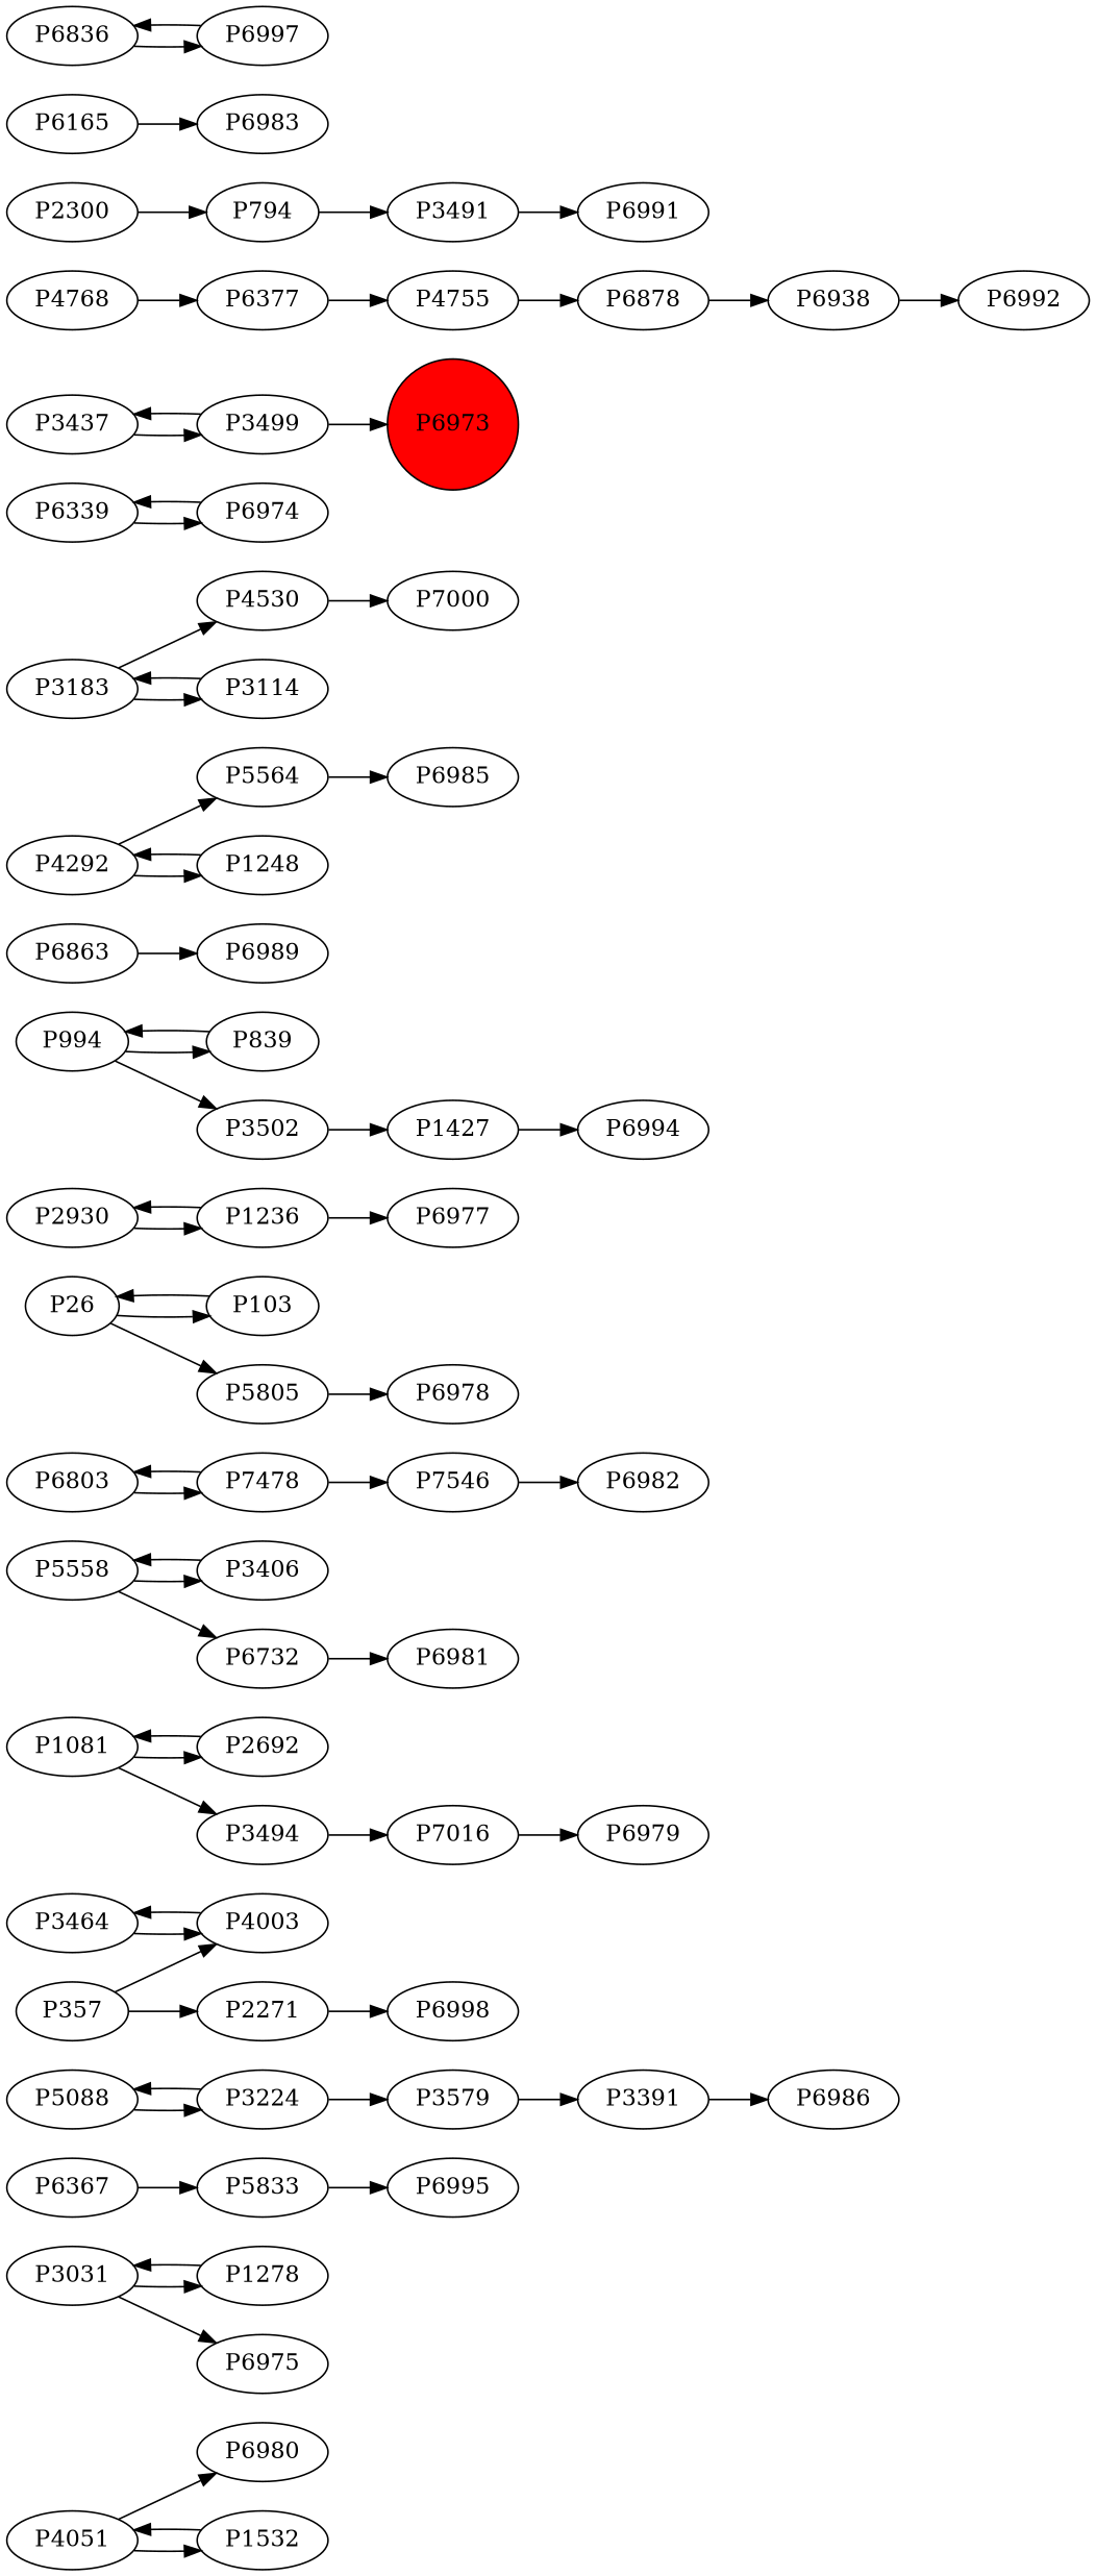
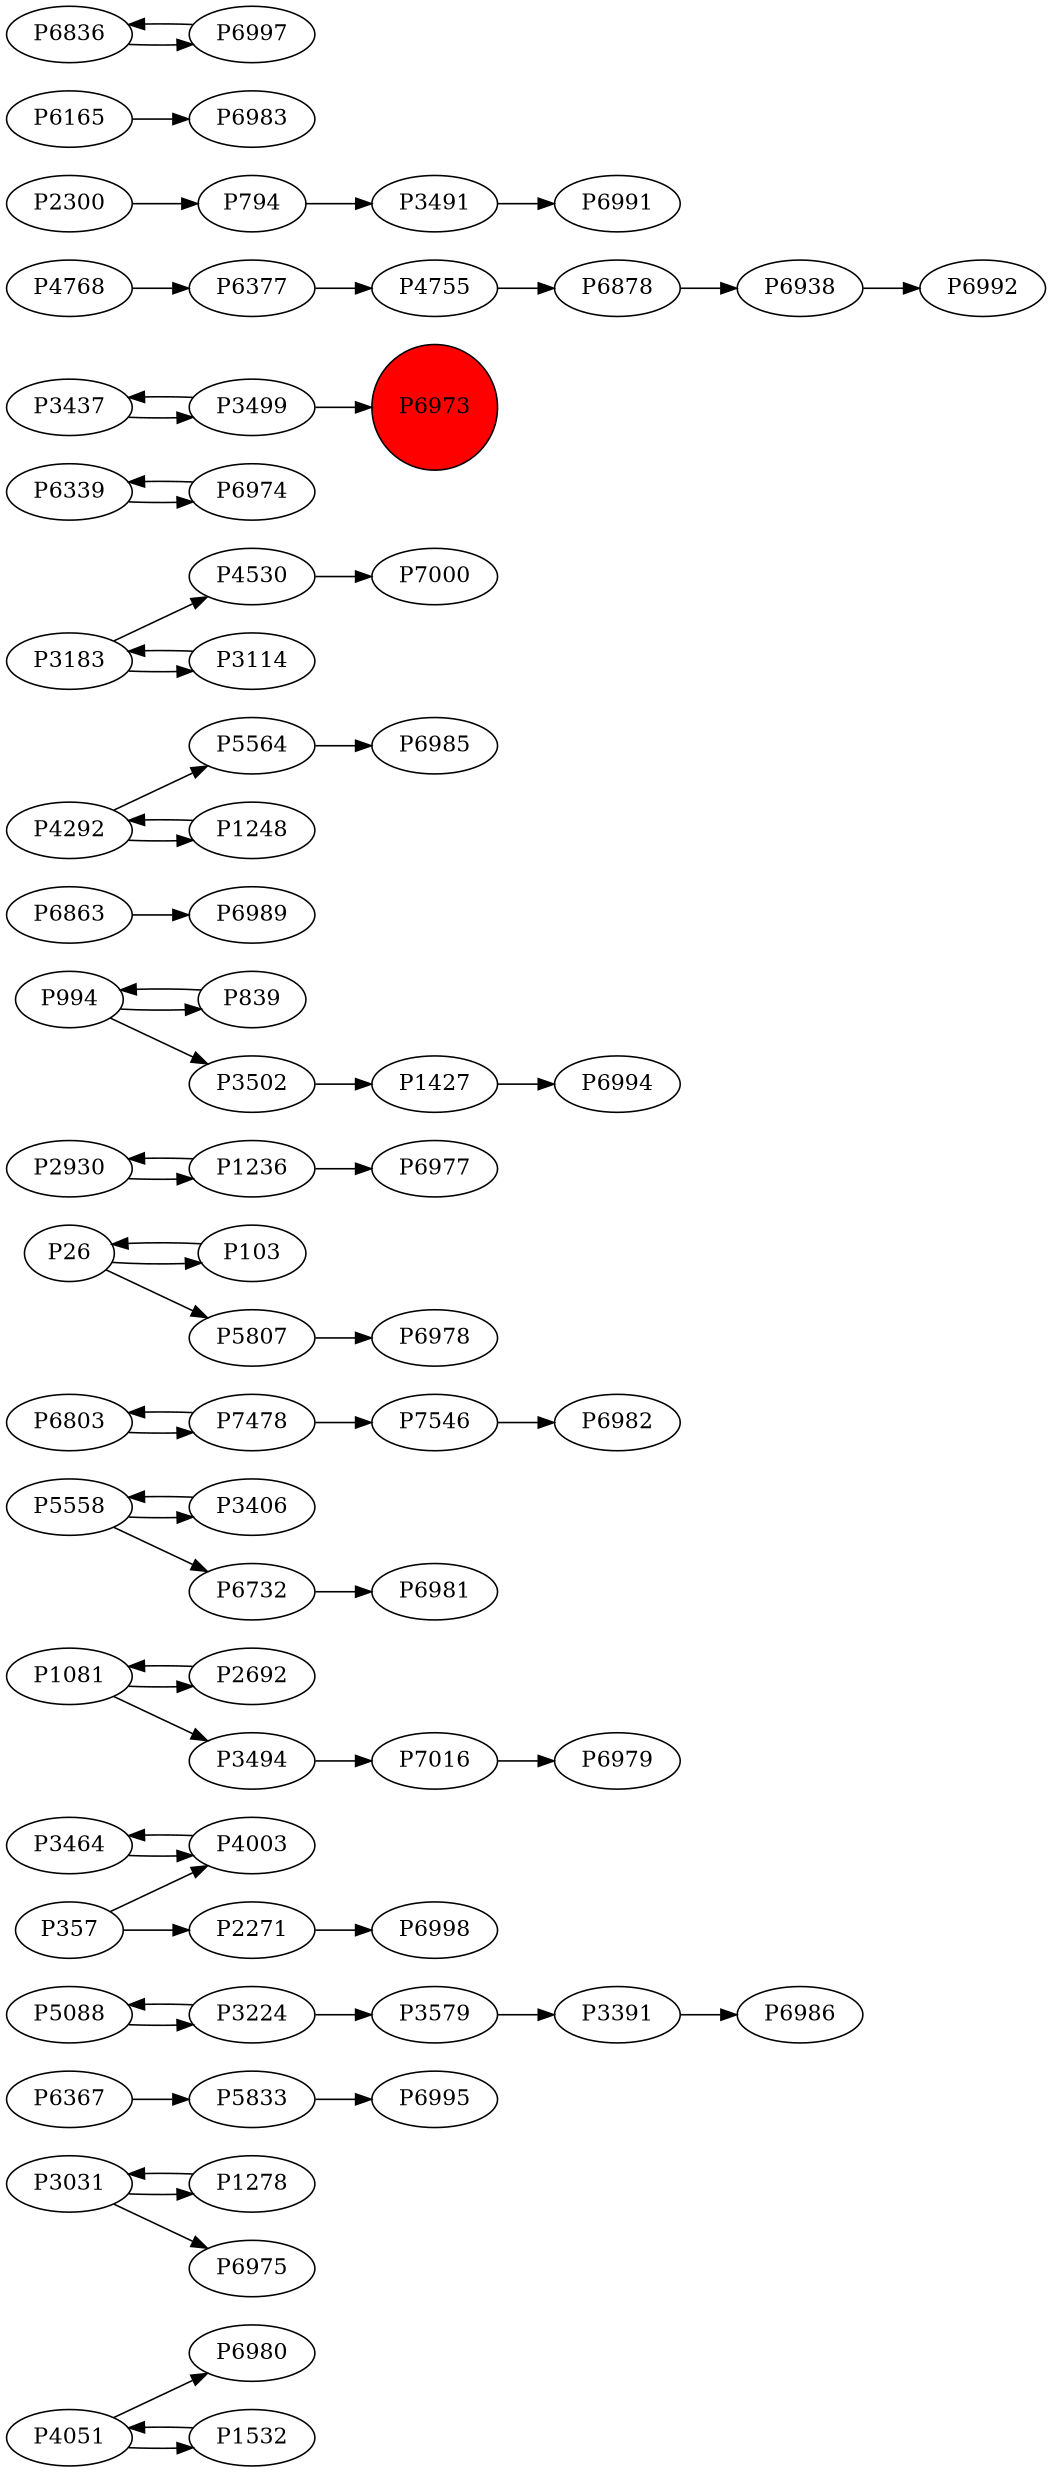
  digraph {
    rankdir=LR
    P4051
    P6980
    P1532
    P3031
    P1278
    P6975
    P5833
    P6995
    P5088
    P3224
    P3579
    P3391
    P3464
    P4003
    P357
    P2271
    P1081
    P2692
    P3494
    P7016
    P6732
    P6981
    P6986
    P6803
    P7478
    P7546
    P6982
    P26
    P103
-   P5807 [label=P5805]
+   P5807
    P6978
    n32 [label=P2930]
    P1236
    P6977
    P994
    P839
    P3502
    P1427
    P6998
    P3406
    P5558
    P6863
    P6989
    P4292
    P5564
    P1248
    P6985
    P6994
    P4530
    P7000
    P6339
    P6974
    P3437
    P3499
    P6973 [fillcolor=red shape=circle style=filled]
    P4755
    P6878
    P6938
    P6992
    P4768
    P6377
    P3183
    P3114
    P794
    P3491
    P6991
    P6979
    P6165
    P6983
    P6367
    P2300
    P6836
    P6997
    P4051 -> P6980
    P4051 -> P1532
    P1532 -> P4051
    P3031 -> P1278
    P3031 -> P6975
    P1278 -> P3031
    P5833 -> P6995
    P5088 -> P3224
    P3224 -> P5088
    P3224 -> P3579
    P3579 -> P3391
    P3391 -> P6986
    P3464 -> P4003
    P4003 -> P3464
    P357 -> P4003
    P357 -> P2271
    P2271 -> P6998
    P1081 -> P2692
    P1081 -> P3494
    P2692 -> P1081
    P3494 -> P7016
    P7016 -> P6979
    P6732 -> P6981
    P6803 -> P7478
    P7478 -> P6803
    P7478 -> P7546
    P7546 -> P6982
    P26 -> P103
    P26 -> P5807
    P103 -> P26
    P5807 -> P6978
    n32 -> P1236
    P1236 -> n32
    P1236 -> P6977
    P994 -> P839
    P994 -> P3502
    P839 -> P994
    P3502 -> P1427
    P1427 -> P6994
    P3406 -> P5558
    P5558 -> P6732
    P5558 -> P3406
    P6863 -> P6989
    P4292 -> P5564
    P4292 -> P1248
    P5564 -> P6985
    P1248 -> P4292
    P4530 -> P7000
    P6339 -> P6974
    P6974 -> P6339
    P3437 -> P3499
    P3499 -> P3437
    P3499 -> P6973
    P4755 -> P6878
    P6878 -> P6938
    P6938 -> P6992
    P4768 -> P6377
    P6377 -> P4755
    P3183 -> P4530
    P3183 -> P3114
    P3114 -> P3183
    P794 -> P3491
    P3491 -> P6991
    P6165 -> P6983
    P6367 -> P5833
    P2300 -> P794
    P6836 -> P6997
    P6997 -> P6836
  }
